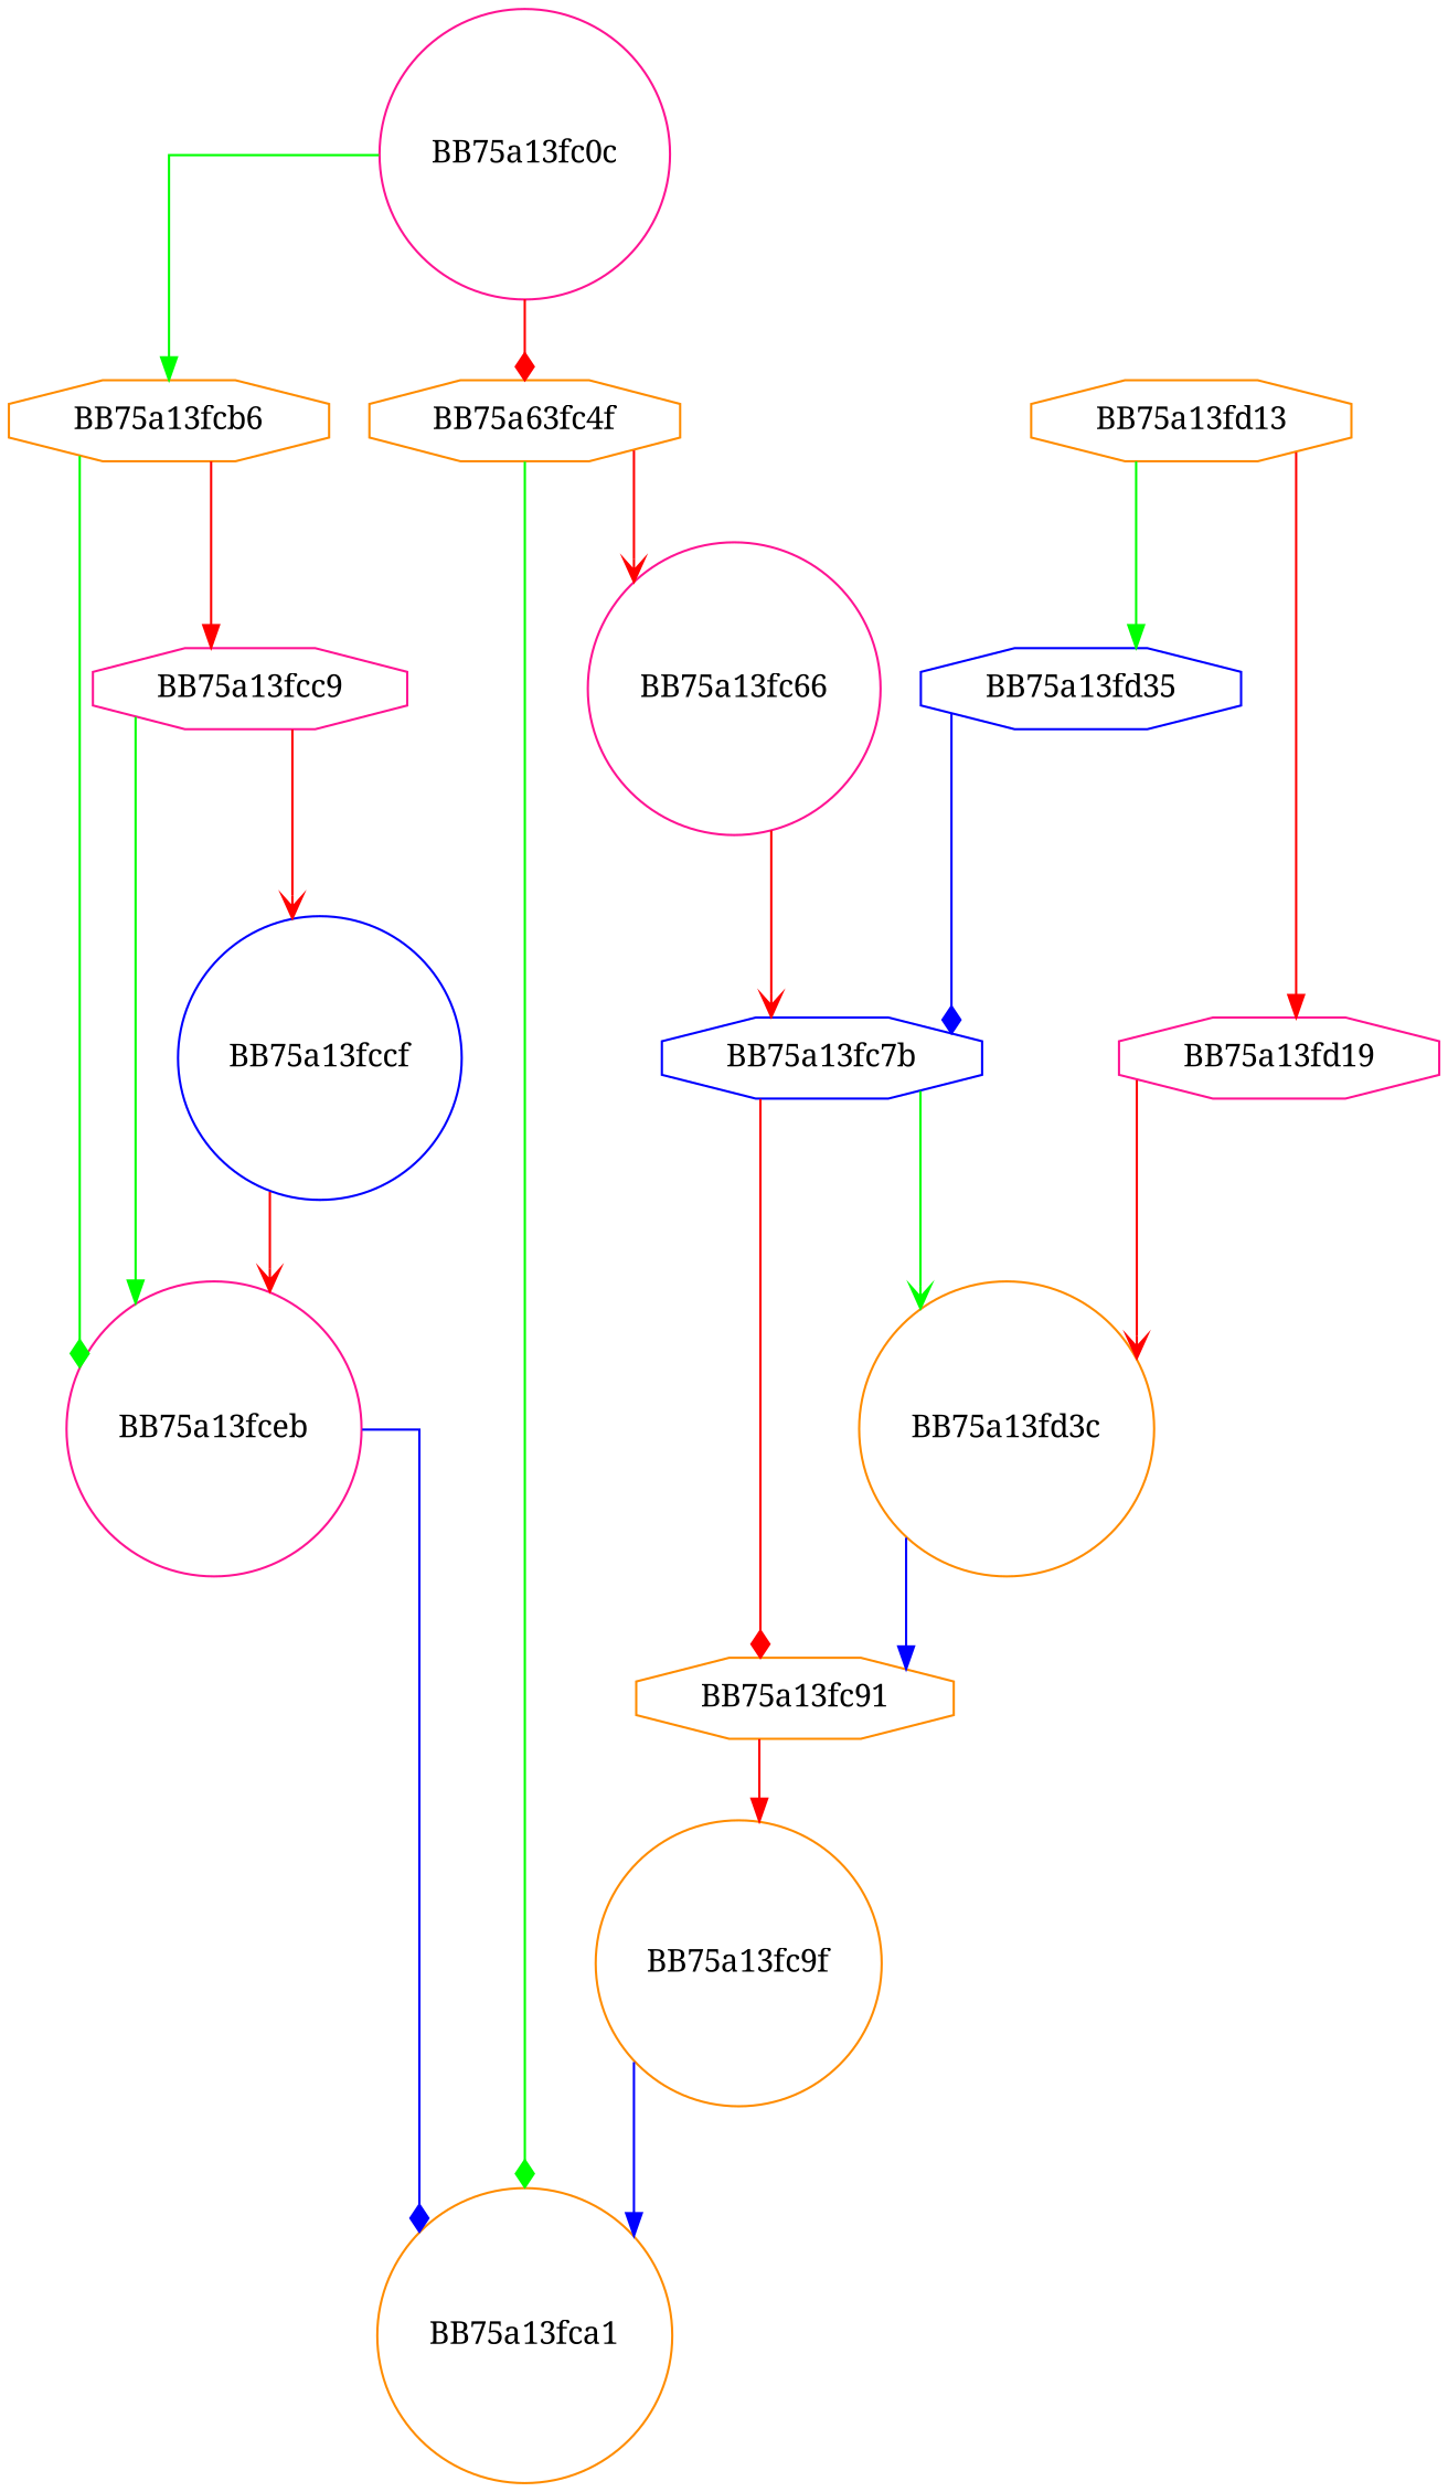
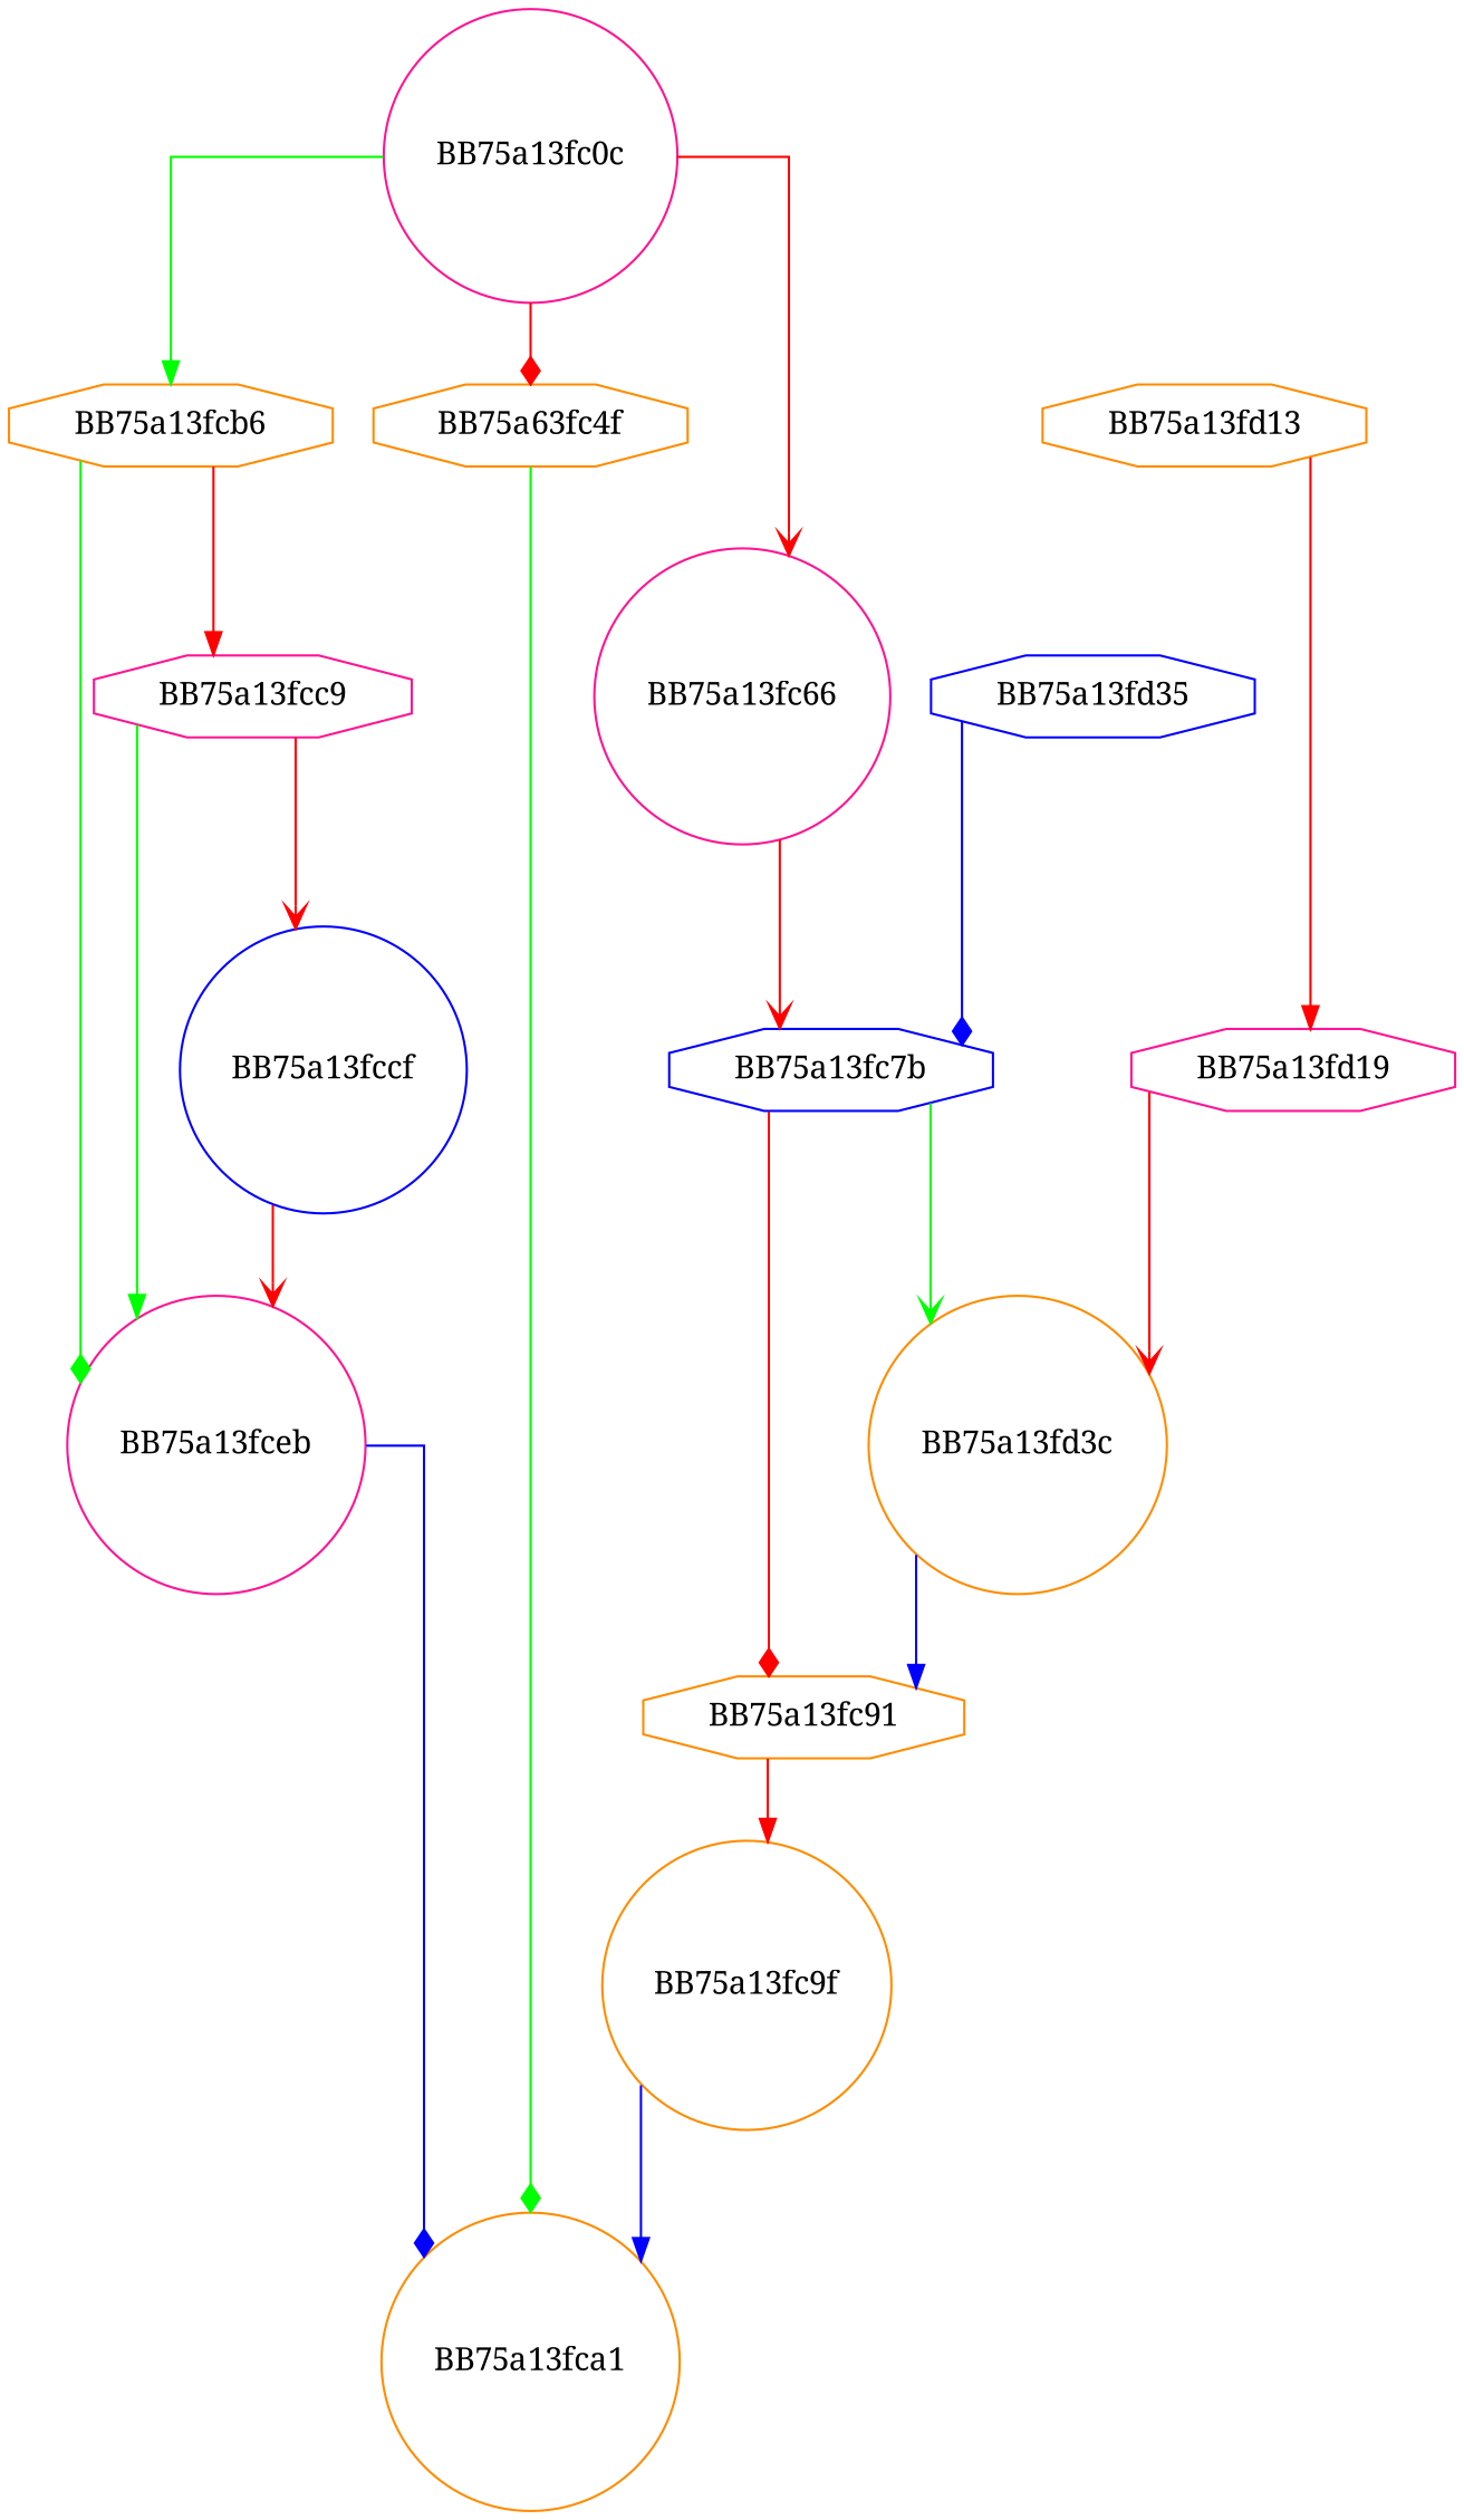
  digraph {
    fontname="Noto Serif"
    splines=ortho
    node [color=darkorange fontname="Noto Serif" shape=octagon]
    edge [arrowhead=normal color=red fontname="Noto Serif"]
    BB75a13fc0c [color=deeppink shape=circle]
    BB75a13fcb6
    n3 [label=BB75a63fc4f]
    BB75a13fceb [color=deeppink shape=circle]
    BB75a13fcc9 [color=deeppink]
    BB75a13fca1 [shape=circle]
    BB75a13fc66 [color=deeppink shape=circle]
    BB75a13fccf [color=blue shape=circle]
    BB75a13fc7b [color=blue]
    BB75a13fd3c [shape=circle]
    BB75a13fc91
    BB75a13fd35 [color=blue]
    BB75a13fd13
    BB75a13fd19 [color=deeppink]
    BB75a13fc9f [shape=circle]
    BB75a13fc0c -> BB75a13fcb6 [color=green]
    BB75a13fc0c -> n3 [arrowhead=diamond]
    BB75a13fcb6 -> BB75a13fceb [arrowhead=diamond color=green]
    BB75a13fcb6 -> BB75a13fcc9
    n3 -> BB75a13fca1 [arrowhead=diamond color=green]
-   n3 -> BB75a13fc66 [arrowhead=vee]
+   BB75a13fc0c -> BB75a13fc66 [arrowhead=vee]
    BB75a13fceb -> BB75a13fca1 [arrowhead=diamond color=blue]
    BB75a13fcc9 -> BB75a13fceb [color=green]
    BB75a13fcc9 -> BB75a13fccf [arrowhead=vee]
    BB75a13fc66 -> BB75a13fc7b [arrowhead=vee]
    BB75a13fccf -> BB75a13fceb [arrowhead=vee]
    BB75a13fc7b -> BB75a13fd3c [arrowhead=vee color=green]
    BB75a13fc7b -> BB75a13fc91 [arrowhead=diamond]
    BB75a13fd3c -> BB75a13fc91 [color=blue]
    BB75a13fc91 -> BB75a13fc9f
    BB75a13fd35 -> BB75a13fc7b [arrowhead=diamond color=blue]
-   BB75a13fd13 -> BB75a13fd35 [color=green]
    BB75a13fd13 -> BB75a13fd19
    BB75a13fd19 -> BB75a13fd3c [arrowhead=vee]
    BB75a13fc9f -> BB75a13fca1 [color=blue]
  }
